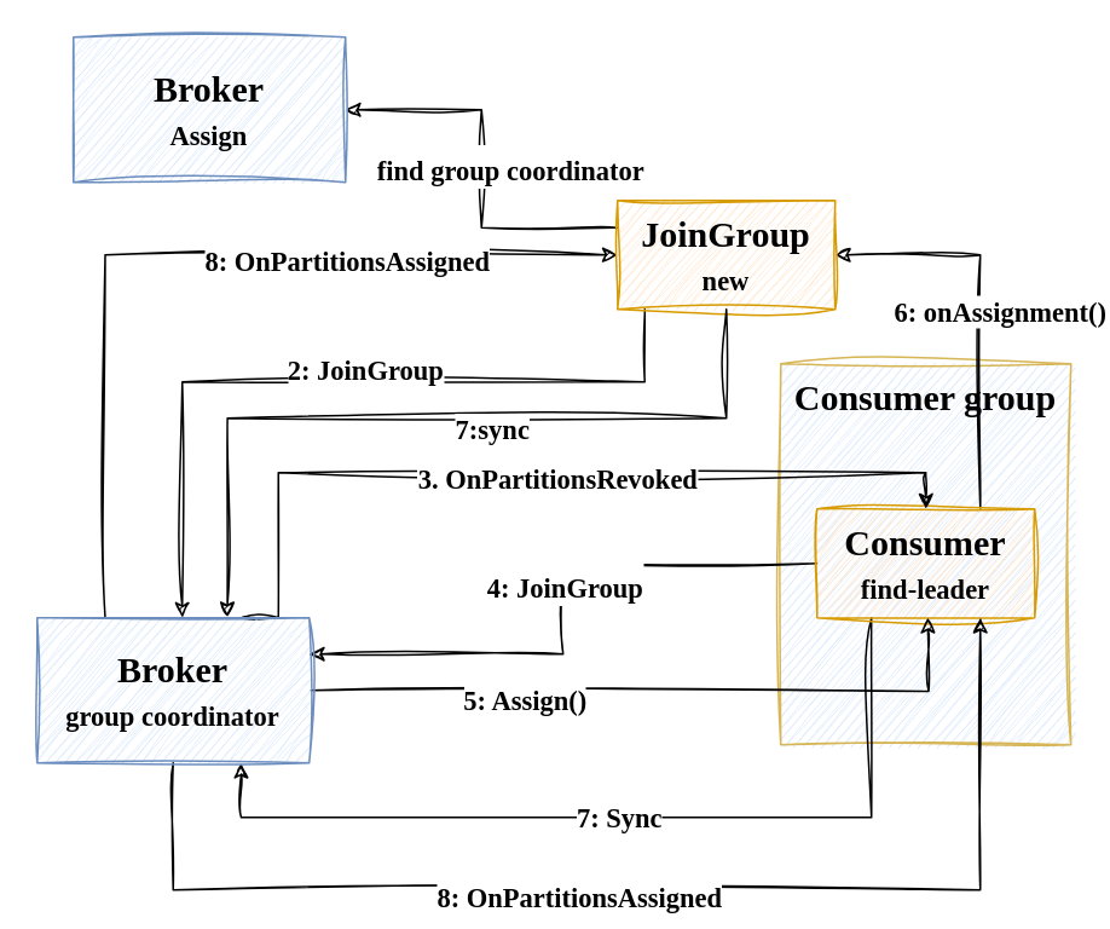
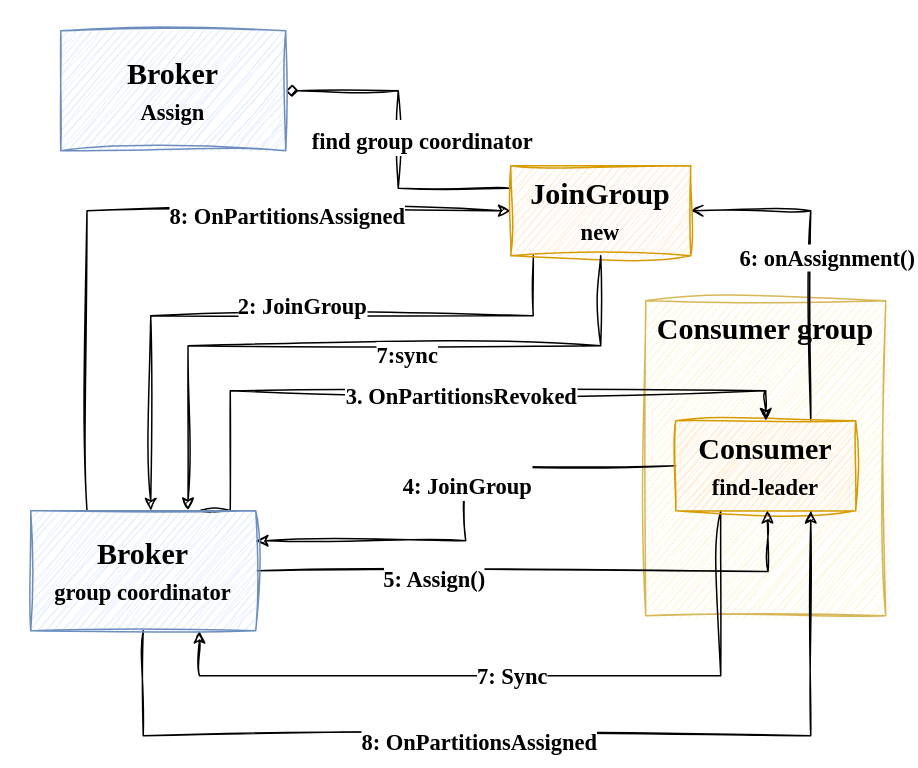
  <mxCell id="0" />
  <mxCell id="1" parent="0" />
- <mxCell id="2" value="&lt;b&gt;Consumer group&lt;/b&gt;" style="rounded=0;whiteSpace=wrap;html=1;sketch=1;hachureGap=4;jiggle=2;curveFitting=1;fontFamily=Architects Daughter;fontSource=https%3A%2F%2Ffonts.googleapis.com%2Fcss%3Ffamily%3DArchitects%2BDaughter;fontSize=20;verticalAlign=top;fillColor=#dae8fc;strokeColor=#d6b656;" parent="1" vertex="1"><mxGeometry x="430" y="200" width="160" height="210" as="geometry" /></mxCell>
+ <mxCell id="2" value="&lt;b&gt;Consumer group&lt;/b&gt;" style="rounded=0;whiteSpace=wrap;html=1;sketch=1;hachureGap=4;jiggle=2;curveFitting=1;fontFamily=Architects Daughter;fontSource=https%3A%2F%2Ffonts.googleapis.com%2Fcss%3Ffamily%3DArchitects%2BDaughter;fontSize=20;verticalAlign=top;fillColor=#fff2cc;strokeColor=#d6b656;" parent="1" vertex="1"><mxGeometry x="430" y="200" width="160" height="210" as="geometry" /></mxCell>
  <mxCell id="3" style="edgeStyle=orthogonalEdgeStyle;rounded=0;sketch=1;hachureGap=4;jiggle=2;curveFitting=1;orthogonalLoop=1;jettySize=auto;html=1;exitX=0;exitY=0.5;exitDx=0;exitDy=0;entryX=1;entryY=0.25;entryDx=0;entryDy=0;fontFamily=Architects Daughter;fontSource=https%3A%2F%2Ffonts.googleapis.com%2Fcss%3Ffamily%3DArchitects%2BDaughter;fontSize=16;" parent="1" source="9" target="17" edge="1"><mxGeometry relative="1" as="geometry" /></mxCell>
  <mxCell id="4" value="&lt;b&gt;&lt;font style=&quot;font-size: 15px;&quot;&gt;4: JoinGroup&lt;br&gt;&lt;/font&gt;&lt;/b&gt;" style="edgeLabel;html=1;align=center;verticalAlign=middle;resizable=0;points=[];fontSize=20;fontFamily=Architects Daughter;" parent="3" vertex="1" connectable="0"><mxGeometry y="-2" relative="1" as="geometry"><mxPoint x="2" y="-15" as="offset" /></mxGeometry></mxCell>
  <mxCell id="5" style="edgeStyle=orthogonalEdgeStyle;rounded=0;sketch=1;hachureGap=4;jiggle=2;curveFitting=1;orthogonalLoop=1;jettySize=auto;html=1;exitX=0.25;exitY=1;exitDx=0;exitDy=0;entryX=0.75;entryY=1;entryDx=0;entryDy=0;fontFamily=Architects Daughter;fontSource=https%3A%2F%2Ffonts.googleapis.com%2Fcss%3Ffamily%3DArchitects%2BDaughter;fontSize=16;" parent="1" source="9" target="17" edge="1"><mxGeometry relative="1" as="geometry"><Array as="points"><mxPoint x="480" y="450" /><mxPoint x="133" y="450" /></Array></mxGeometry></mxCell>
  <mxCell id="6" value="&lt;b style=&quot;font-size: 15px;&quot;&gt;&lt;font style=&quot;font-size: 15px;&quot;&gt;7: Sync&lt;/font&gt;&lt;/b&gt;" style="edgeLabel;html=1;align=center;verticalAlign=middle;resizable=0;points=[];fontSize=15;fontFamily=Architects Daughter;" parent="5" vertex="1" connectable="0"><mxGeometry x="0.026" y="-1" relative="1" as="geometry"><mxPoint as="offset" /></mxGeometry></mxCell>
- <mxCell id="7" style="edgeStyle=orthogonalEdgeStyle;rounded=0;sketch=1;hachureGap=4;jiggle=2;curveFitting=1;orthogonalLoop=1;jettySize=auto;html=1;exitX=0.75;exitY=0;exitDx=0;exitDy=0;entryX=1;entryY=0.5;entryDx=0;entryDy=0;fontFamily=Architects Daughter;fontSource=https%3A%2F%2Ffonts.googleapis.com%2Fcss%3Ffamily%3DArchitects%2BDaughter;fontSize=16;" edge="1" parent="1" source="9" target="22"><mxGeometry relative="1" as="geometry" /></mxCell>
+ <mxCell id="7" style="edgeStyle=orthogonalEdgeStyle;rounded=0;sketch=1;hachureGap=4;jiggle=2;curveFitting=1;orthogonalLoop=1;jettySize=auto;html=1;exitX=0.75;exitY=0;exitDx=0;exitDy=0;entryX=1;entryY=0.5;entryDx=0;entryDy=0;fontFamily=Architects Daughter;fontSource=https%3A%2F%2Ffonts.googleapis.com%2Fcss%3Ffamily%3DArchitects%2BDaughter;fontSize=16;endArrow=open;" edge="1" parent="1" source="9" target="22"><mxGeometry relative="1" as="geometry" /></mxCell>
  <mxCell id="8" value="&lt;b style=&quot;font-size: 15px;&quot;&gt;&lt;font style=&quot;font-size: 15px;&quot;&gt;6: onAssignment()&lt;/font&gt;&lt;/b&gt;" style="edgeLabel;html=1;align=center;verticalAlign=middle;resizable=0;points=[];fontSize=15;fontFamily=Architects Daughter;" vertex="1" connectable="0" parent="7"><mxGeometry x="0.1" y="-4" relative="1" as="geometry"><mxPoint x="6" y="11" as="offset" /></mxGeometry></mxCell>
  <mxCell id="9" value="Consumer&lt;br&gt;&lt;font style=&quot;font-size: 15px;&quot;&gt;find-leader&lt;/font&gt;" style="rounded=0;whiteSpace=wrap;html=1;sketch=1;hachureGap=4;jiggle=2;curveFitting=1;fontFamily=Architects Daughter;fontSource=https%3A%2F%2Ffonts.googleapis.com%2Fcss%3Ffamily%3DArchitects%2BDaughter;fontSize=20;fillColor=#ffe6cc;strokeColor=#d79b00;fontStyle=1" parent="1" vertex="1"><mxGeometry x="450" y="280" width="120" height="60" as="geometry" /></mxCell>
  <mxCell id="10" style="edgeStyle=orthogonalEdgeStyle;rounded=0;sketch=1;hachureGap=4;jiggle=2;curveFitting=1;orthogonalLoop=1;jettySize=auto;html=1;entryX=0.5;entryY=0;entryDx=0;entryDy=0;fontFamily=Architects Daughter;fontSource=https%3A%2F%2Ffonts.googleapis.com%2Fcss%3Ffamily%3DArchitects%2BDaughter;fontSize=16;exitX=0.75;exitY=0;exitDx=0;exitDy=0;" parent="1" source="17" target="9" edge="1"><mxGeometry relative="1" as="geometry"><mxPoint x="170" y="350" as="sourcePoint" /><Array as="points"><mxPoint x="153" y="260" /><mxPoint x="510" y="260" /></Array></mxGeometry></mxCell>
  <mxCell id="11" value="&lt;b&gt;&lt;font style=&quot;font-size: 15px;&quot;&gt;3. OnPartitionsRevoked&lt;/font&gt;&lt;/b&gt;" style="edgeLabel;html=1;align=center;verticalAlign=middle;resizable=0;points=[];fontSize=20;fontFamily=Architects Daughter;" parent="10" vertex="1" connectable="0"><mxGeometry x="0.048" y="-4" relative="1" as="geometry"><mxPoint x="4" y="-4" as="offset" /></mxGeometry></mxCell>
  <mxCell id="12" style="edgeStyle=orthogonalEdgeStyle;rounded=0;sketch=1;hachureGap=4;jiggle=2;curveFitting=1;orthogonalLoop=1;jettySize=auto;html=1;exitX=0.5;exitY=1;exitDx=0;exitDy=0;entryX=0.75;entryY=1;entryDx=0;entryDy=0;fontFamily=Architects Daughter;fontSource=https%3A%2F%2Ffonts.googleapis.com%2Fcss%3Ffamily%3DArchitects%2BDaughter;fontSize=16;" parent="1" source="17" target="9" edge="1"><mxGeometry relative="1" as="geometry"><Array as="points"><mxPoint x="95" y="490" /><mxPoint x="540" y="490" /></Array></mxGeometry></mxCell>
  <mxCell id="13" value="&lt;b&gt;&lt;font style=&quot;font-size: 15px;&quot;&gt;8: OnPartitionsAssigned&lt;/font&gt;&lt;/b&gt;" style="edgeLabel;html=1;align=center;verticalAlign=middle;resizable=0;points=[];fontSize=20;fontFamily=Architects Daughter;" parent="12" vertex="1" connectable="0"><mxGeometry x="-0.025" y="-1" relative="1" as="geometry"><mxPoint x="-31" as="offset" /></mxGeometry></mxCell>
  <mxCell id="14" style="edgeStyle=orthogonalEdgeStyle;rounded=0;sketch=1;hachureGap=4;jiggle=2;curveFitting=1;orthogonalLoop=1;jettySize=auto;html=1;exitX=1;exitY=0.5;exitDx=0;exitDy=0;entryX=0.5;entryY=1;entryDx=0;entryDy=0;fontFamily=Architects Daughter;fontSource=https%3A%2F%2Ffonts.googleapis.com%2Fcss%3Ffamily%3DArchitects%2BDaughter;fontSize=16;startArrow=none;startFill=0;" edge="1" parent="1"><mxGeometry relative="1" as="geometry"><mxPoint x="171" y="380" as="sourcePoint" /><mxPoint x="511" y="340" as="targetPoint" /></mxGeometry></mxCell>
  <mxCell id="15" value="&lt;font style=&quot;font-size: 15px;&quot;&gt;5: Assign()&lt;/font&gt;" style="edgeLabel;html=1;align=center;verticalAlign=middle;resizable=0;points=[];fontSize=20;fontFamily=Architects Daughter;fontStyle=1" vertex="1" connectable="0" parent="14"><mxGeometry x="-0.381" y="-2" relative="1" as="geometry"><mxPoint as="offset" /></mxGeometry></mxCell>
  <mxCell id="16" style="edgeStyle=orthogonalEdgeStyle;rounded=0;sketch=1;hachureGap=4;jiggle=2;curveFitting=1;orthogonalLoop=1;jettySize=auto;html=1;exitX=0.25;exitY=0;exitDx=0;exitDy=0;entryX=0;entryY=0.5;entryDx=0;entryDy=0;fontFamily=Architects Daughter;fontSource=https%3A%2F%2Ffonts.googleapis.com%2Fcss%3Ffamily%3DArchitects%2BDaughter;fontSize=16;" edge="1" parent="1" source="17" target="22"><mxGeometry relative="1" as="geometry" /></mxCell>
  <mxCell id="17" value="&lt;b&gt;Broker&lt;br&gt;&lt;font style=&quot;font-size: 15px;&quot;&gt;group coordinator&lt;/font&gt;&lt;br&gt;&lt;/b&gt;" style="rounded=0;whiteSpace=wrap;html=1;sketch=1;hachureGap=4;jiggle=2;curveFitting=1;fontFamily=Architects Daughter;fontSource=https%3A%2F%2Ffonts.googleapis.com%2Fcss%3Ffamily%3DArchitects%2BDaughter;fontSize=20;fillColor=#dae8fc;strokeColor=#6c8ebf;" parent="1" vertex="1"><mxGeometry x="20" y="340" width="150" height="80" as="geometry" /></mxCell>
  <mxCell id="18" style="edgeStyle=orthogonalEdgeStyle;rounded=0;sketch=1;hachureGap=4;jiggle=2;curveFitting=1;orthogonalLoop=1;jettySize=auto;html=1;exitX=0.25;exitY=1;exitDx=0;exitDy=0;fontFamily=Architects Daughter;fontSource=https%3A%2F%2Ffonts.googleapis.com%2Fcss%3Ffamily%3DArchitects%2BDaughter;fontSize=16;" parent="1" target="17" edge="1"><mxGeometry relative="1" as="geometry"><mxPoint x="355" y="170" as="sourcePoint" /><mxPoint x="100" y="380" as="targetPoint" /><Array as="points"><mxPoint x="355" y="210" /><mxPoint x="100" y="210" /></Array></mxGeometry></mxCell>
  <mxCell id="19" value="&lt;b&gt;&lt;font style=&quot;font-size: 15px;&quot;&gt;2: JoinGroup&lt;/font&gt;&lt;/b&gt;" style="edgeLabel;html=1;align=center;verticalAlign=middle;resizable=0;points=[];fontSize=20;fontFamily=Architects Daughter;" parent="18" vertex="1" connectable="0"><mxGeometry x="-0.086" y="-3" relative="1" as="geometry"><mxPoint x="-1" y="-7" as="offset" /></mxGeometry></mxCell>
- <mxCell id="20" style="edgeStyle=orthogonalEdgeStyle;rounded=0;sketch=1;hachureGap=4;jiggle=2;curveFitting=1;orthogonalLoop=1;jettySize=auto;html=1;exitX=0;exitY=0.25;exitDx=0;exitDy=0;entryX=1;entryY=0.5;entryDx=0;entryDy=0;fontFamily=Architects Daughter;fontSource=https%3A%2F%2Ffonts.googleapis.com%2Fcss%3Ffamily%3DArchitects%2BDaughter;fontSize=16;" edge="1" parent="1" source="22" target="23"><mxGeometry relative="1" as="geometry" /></mxCell>
+ <mxCell id="20" style="edgeStyle=orthogonalEdgeStyle;rounded=0;sketch=1;hachureGap=4;jiggle=2;curveFitting=1;orthogonalLoop=1;jettySize=auto;html=1;exitX=0;exitY=0.25;exitDx=0;exitDy=0;entryX=1;entryY=0.5;entryDx=0;entryDy=0;fontFamily=Architects Daughter;fontSource=https%3A%2F%2Ffonts.googleapis.com%2Fcss%3Ffamily%3DArchitects%2BDaughter;fontSize=16;endArrow=diamond;" edge="1" parent="1" source="22" target="23"><mxGeometry relative="1" as="geometry" /></mxCell>
  <mxCell id="21" value="&lt;font style=&quot;font-size: 15px;&quot;&gt;&lt;b&gt;find group coordinator&lt;/b&gt;&lt;/font&gt;" style="edgeLabel;html=1;align=center;verticalAlign=middle;resizable=0;points=[];fontSize=20;fontFamily=Architects Daughter;" vertex="1" connectable="0" parent="20"><mxGeometry x="0.265" relative="1" as="geometry"><mxPoint x="15" y="26" as="offset" /></mxGeometry></mxCell>
  <mxCell id="22" value="JoinGroup&lt;br&gt;&lt;font style=&quot;font-size: 15px;&quot;&gt;new&lt;/font&gt;" style="rounded=0;whiteSpace=wrap;html=1;sketch=1;hachureGap=4;jiggle=2;curveFitting=1;fontFamily=Architects Daughter;fontSource=https%3A%2F%2Ffonts.googleapis.com%2Fcss%3Ffamily%3DArchitects%2BDaughter;fontSize=20;fillColor=#ffe6cc;strokeColor=#d79b00;fontStyle=1" parent="1" vertex="1"><mxGeometry x="340" y="110" width="120" height="60" as="geometry" /></mxCell>
  <mxCell id="23" value="&lt;b&gt;Broker&lt;br&gt;&lt;font style=&quot;font-size: 15px;&quot;&gt;Assign&lt;/font&gt;&lt;br&gt;&lt;/b&gt;" style="rounded=0;whiteSpace=wrap;html=1;sketch=1;hachureGap=4;jiggle=2;curveFitting=1;fontFamily=Architects Daughter;fontSource=https%3A%2F%2Ffonts.googleapis.com%2Fcss%3Ffamily%3DArchitects%2BDaughter;fontSize=20;fillColor=#dae8fc;strokeColor=#6c8ebf;" parent="1" vertex="1"><mxGeometry x="40" y="20" width="150" height="80" as="geometry" /></mxCell>
  <mxCell id="24" value="&lt;b&gt;&lt;font style=&quot;font-size: 15px;&quot;&gt;8: OnPartitionsAssigned&lt;/font&gt;&lt;/b&gt;" style="edgeLabel;html=1;align=center;verticalAlign=middle;resizable=0;points=[];fontSize=20;fontFamily=Architects Daughter;" vertex="1" connectable="0" parent="1"><mxGeometry x="190" y="140" as="geometry" /></mxCell>
  <mxCell id="25" style="edgeStyle=orthogonalEdgeStyle;rounded=0;sketch=1;hachureGap=4;jiggle=2;curveFitting=1;orthogonalLoop=1;jettySize=auto;html=1;exitX=0.5;exitY=1;exitDx=0;exitDy=0;entryX=0.699;entryY=-0.005;entryDx=0;entryDy=0;entryPerimeter=0;fontFamily=Architects Daughter;fontSource=https%3A%2F%2Ffonts.googleapis.com%2Fcss%3Ffamily%3DArchitects%2BDaughter;fontSize=16;" edge="1" parent="1" source="22" target="17"><mxGeometry relative="1" as="geometry"><Array as="points"><mxPoint x="400" y="230" /><mxPoint x="125" y="230" /></Array></mxGeometry></mxCell>
  <mxCell id="26" value="7:sync" style="edgeLabel;html=1;align=center;verticalAlign=middle;resizable=0;points=[];fontSize=15;fontFamily=Architects Daughter;fontStyle=1" vertex="1" connectable="0" parent="25"><mxGeometry x="-0.144" y="5" relative="1" as="geometry"><mxPoint as="offset" /></mxGeometry></mxCell>
